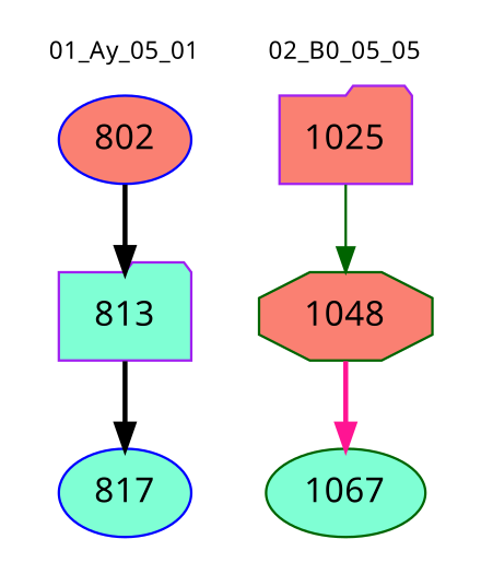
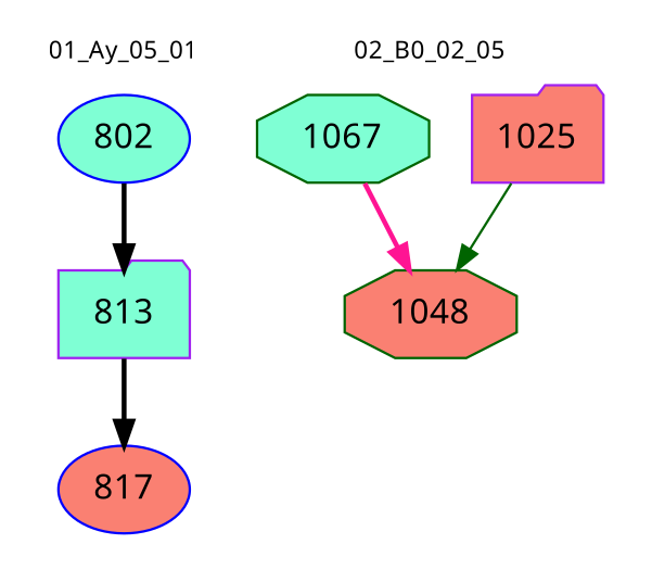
  digraph {
    fontname="Noto Sans"
    node [color=blue fillcolor=aquamarine fontname="Noto Sans" shape=ellipse style=filled]
    edge [color=black fontname="Noto Sans" style=bold]
-   n1 [fillcolor=salmon label=802]
+   n1 [label=802]
    n2 [color=purple label=813 shape=folder]
-   n3 [label=817]
+   n3 [fillcolor=salmon label=817]
    n4 [color=purple fillcolor=salmon label=1025 shape=folder]
    n5 [color=darkgreen fillcolor=salmon label=1048 shape=octagon]
-   n6 [color=darkgreen label=1067]
+   n6 [color=darkgreen label=1067 shape=octagon]
    subgraph cluster_1 {
      color=white
      fontsize=10
      label="01_Ay_05_01"
      n1
      n2
      n3
    }
    subgraph cluster_2 {
      color=white
      fontsize=10
-     label="02_B0_05_05"
+     label="02_B0_02_05"
      n4
      n5
      n6
    }
    n1 -> n2
    n2 -> n3
    n4 -> n5 [color=darkgreen style=solid]
-   n5 -> n6 [color=deeppink]
+   n6 -> n5 [color=deeppink]
  }
